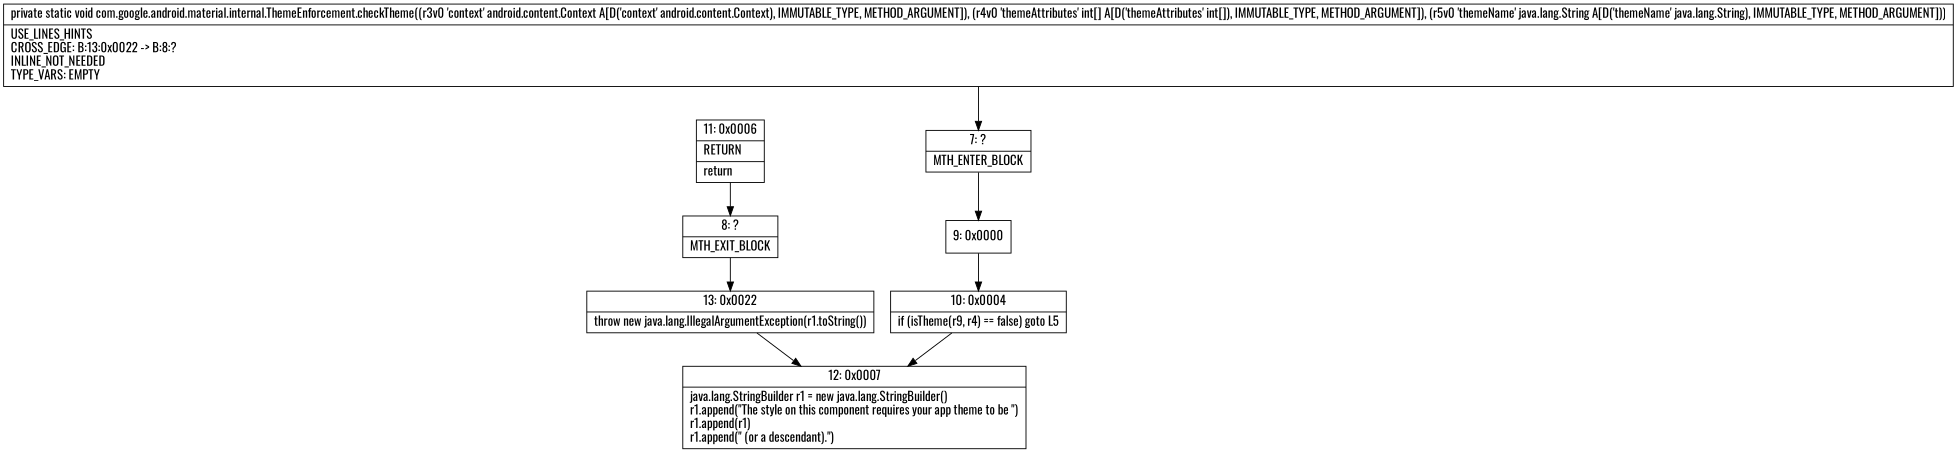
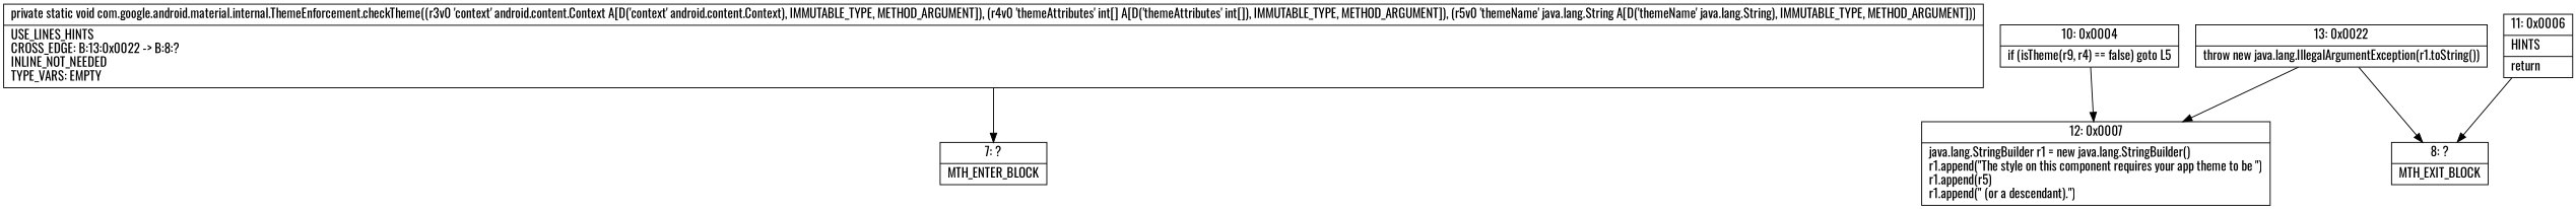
  digraph {
    fontname=Oswald
    node [fontname=Oswald shape=record]
    edge [fontname=Oswald]
    n1 [label="{7\:\ ?|MTH_ENTER_BLOCK\l}"]
-   n2 [label="{9\:\ 0x0000}"]
    n3 [label="{10\:\ 0x0004|if (isTheme(r9, r4) == false) goto L5\l}"]
-   n4 [label="{12\:\ 0x0007|java.lang.StringBuilder r1 = new java.lang.StringBuilder()\lr1.append(\"The style on this component requires your app theme to be \")\lr1.append(r1)\lr1.append(\" (or a descendant).\")\l}"]
-   n5 [label="{11\:\ 0x0006|RETURN\l|return\l}"]
+   n4 [label="{12\:\ 0x0007|java.lang.StringBuilder r1 = new java.lang.StringBuilder()\lr1.append(\"The style on this component requires your app theme to be \")\lr1.append(r5)\lr1.append(\" (or a descendant).\")\l}"]
+   n5 [label="{11\:\ 0x0006|HINTS\l|return\l}"]
    n6 [label="{8\:\ ?|MTH_EXIT_BLOCK\l}"]
    n7 [label="{13\:\ 0x0022|throw new java.lang.IllegalArgumentException(r1.toString())\l}"]
    n8 [label="{private static void com.google.android.material.internal.ThemeEnforcement.checkTheme((r3v0 'context' android.content.Context A[D('context' android.content.Context), IMMUTABLE_TYPE, METHOD_ARGUMENT]), (r4v0 'themeAttributes' int[] A[D('themeAttributes' int[]), IMMUTABLE_TYPE, METHOD_ARGUMENT]), (r5v0 'themeName' java.lang.String A[D('themeName' java.lang.String), IMMUTABLE_TYPE, METHOD_ARGUMENT]))  | USE_LINES_HINTS\lCROSS_EDGE: B:13:0x0022 \-\> B:8:?\lINLINE_NOT_NEEDED\lTYPE_VARS: EMPTY\l}"]
-   n1 -> n2
-   n2 -> n3
    n3 -> n4
    n5 -> n6
    n7 -> n4
-   n6 -> n7
+   n7 -> n6
    n8 -> n1
  }
